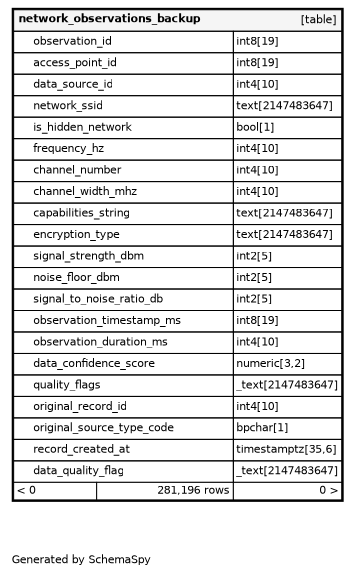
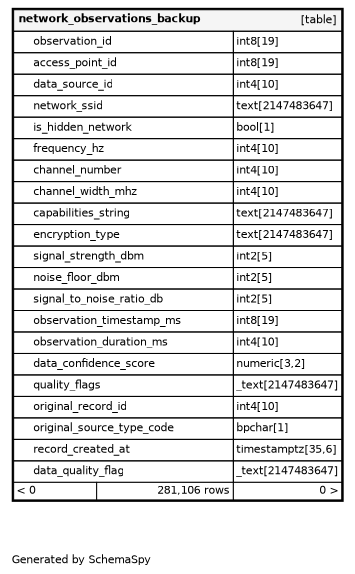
  digraph {
    bgcolor="#ffffff"
    fontname="DejaVu Sans"
    fontsize=11
    label="\nGenerated by SchemaSpy"
    labeljust=l
    nodesep=0.18
    rankdir=RL
    ranksep=0.46
    ration=compress
-   n1 [fontname="DejaVu Sans" fontsize=11 label=<     <TABLE BORDER="2" CELLBORDER="1" CELLSPACING="0" BGCOLOR="#ffffff">       <TR><TD COLSPAN="4"  BGCOLOR="#f5f5f5"><TABLE BORDER="0" CELLSPACING="0"><TR><TD ALIGN="LEFT" FIXEDSIZE="TRUE" WIDTH="204" HEIGHT="16"><B>network_observations_backup</B></TD><TD ALIGN="RIGHT">[table]</TD></TR></TABLE></TD></TR>       <TR><TD PORT="observation_id" COLSPAN="2" ALIGN="LEFT"><TABLE BORDER="0" CELLSPACING="0" ALIGN="LEFT"><TR ALIGN="LEFT"><TD ALIGN="LEFT" FIXEDSIZE="TRUE" WIDTH="15" HEIGHT="16"></TD><TD ALIGN="LEFT" FIXEDSIZE="TRUE" WIDTH="204" HEIGHT="16">observation_id</TD></TR></TABLE></TD><TD PORT="observation_id.type" ALIGN="LEFT">int8[19]</TD></TR>       <TR><TD PORT="access_point_id" COLSPAN="2" ALIGN="LEFT"><TABLE BORDER="0" CELLSPACING="0" ALIGN="LEFT"><TR ALIGN="LEFT"><TD ALIGN="LEFT" FIXEDSIZE="TRUE" WIDTH="15" HEIGHT="16"></TD><TD ALIGN="LEFT" FIXEDSIZE="TRUE" WIDTH="204" HEIGHT="16">access_point_id</TD></TR></TABLE></TD><TD PORT="access_point_id.type" ALIGN="LEFT">int8[19]</TD></TR>       <TR><TD PORT="data_source_id" COLSPAN="2" ALIGN="LEFT"><TABLE BORDER="0" CELLSPACING="0" ALIGN="LEFT"><TR ALIGN="LEFT"><TD ALIGN="LEFT" FIXEDSIZE="TRUE" WIDTH="15" HEIGHT="16"></TD><TD ALIGN="LEFT" FIXEDSIZE="TRUE" WIDTH="204" HEIGHT="16">data_source_id</TD></TR></TABLE></TD><TD PORT="data_source_id.type" ALIGN="LEFT">int4[10]</TD></TR>       <TR><TD PORT="network_ssid" COLSPAN="2" ALIGN="LEFT"><TABLE BORDER="0" CELLSPACING="0" ALIGN="LEFT"><TR ALIGN="LEFT"><TD ALIGN="LEFT" FIXEDSIZE="TRUE" WIDTH="15" HEIGHT="16"></TD><TD ALIGN="LEFT" FIXEDSIZE="TRUE" WIDTH="204" HEIGHT="16">network_ssid</TD></TR></TABLE></TD><TD PORT="network_ssid.type" ALIGN="LEFT">text[2147483647]</TD></TR>       <TR><TD PORT="is_hidden_network" COLSPAN="2" ALIGN="LEFT"><TABLE BORDER="0" CELLSPACING="0" ALIGN="LEFT"><TR ALIGN="LEFT"><TD ALIGN="LEFT" FIXEDSIZE="TRUE" WIDTH="15" HEIGHT="16"></TD><TD ALIGN="LEFT" FIXEDSIZE="TRUE" WIDTH="204" HEIGHT="16">is_hidden_network</TD></TR></TABLE></TD><TD PORT="is_hidden_network.type" ALIGN="LEFT">bool[1]</TD></TR>       <TR><TD PORT="frequency_hz" COLSPAN="2" ALIGN="LEFT"><TABLE BORDER="0" CELLSPACING="0" ALIGN="LEFT"><TR ALIGN="LEFT"><TD ALIGN="LEFT" FIXEDSIZE="TRUE" WIDTH="15" HEIGHT="16"></TD><TD ALIGN="LEFT" FIXEDSIZE="TRUE" WIDTH="204" HEIGHT="16">frequency_hz</TD></TR></TABLE></TD><TD PORT="frequency_hz.type" ALIGN="LEFT">int4[10]</TD></TR>       <TR><TD PORT="channel_number" COLSPAN="2" ALIGN="LEFT"><TABLE BORDER="0" CELLSPACING="0" ALIGN="LEFT"><TR ALIGN="LEFT"><TD ALIGN="LEFT" FIXEDSIZE="TRUE" WIDTH="15" HEIGHT="16"></TD><TD ALIGN="LEFT" FIXEDSIZE="TRUE" WIDTH="204" HEIGHT="16">channel_number</TD></TR></TABLE></TD><TD PORT="channel_number.type" ALIGN="LEFT">int4[10]</TD></TR>       <TR><TD PORT="channel_width_mhz" COLSPAN="2" ALIGN="LEFT"><TABLE BORDER="0" CELLSPACING="0" ALIGN="LEFT"><TR ALIGN="LEFT"><TD ALIGN="LEFT" FIXEDSIZE="TRUE" WIDTH="15" HEIGHT="16"></TD><TD ALIGN="LEFT" FIXEDSIZE="TRUE" WIDTH="204" HEIGHT="16">channel_width_mhz</TD></TR></TABLE></TD><TD PORT="channel_width_mhz.type" ALIGN="LEFT">int4[10]</TD></TR>       <TR><TD PORT="capabilities_string" COLSPAN="2" ALIGN="LEFT"><TABLE BORDER="0" CELLSPACING="0" ALIGN="LEFT"><TR ALIGN="LEFT"><TD ALIGN="LEFT" FIXEDSIZE="TRUE" WIDTH="15" HEIGHT="16"></TD><TD ALIGN="LEFT" FIXEDSIZE="TRUE" WIDTH="204" HEIGHT="16">capabilities_string</TD></TR></TABLE></TD><TD PORT="capabilities_string.type" ALIGN="LEFT">text[2147483647]</TD></TR>       <TR><TD PORT="encryption_type" COLSPAN="2" ALIGN="LEFT"><TABLE BORDER="0" CELLSPACING="0" ALIGN="LEFT"><TR ALIGN="LEFT"><TD ALIGN="LEFT" FIXEDSIZE="TRUE" WIDTH="15" HEIGHT="16"></TD><TD ALIGN="LEFT" FIXEDSIZE="TRUE" WIDTH="204" HEIGHT="16">encryption_type</TD></TR></TABLE></TD><TD PORT="encryption_type.type" ALIGN="LEFT">text[2147483647]</TD></TR>       <TR><TD PORT="signal_strength_dbm" COLSPAN="2" ALIGN="LEFT"><TABLE BORDER="0" CELLSPACING="0" ALIGN="LEFT"><TR ALIGN="LEFT"><TD ALIGN="LEFT" FIXEDSIZE="TRUE" WIDTH="15" HEIGHT="16"></TD><TD ALIGN="LEFT" FIXEDSIZE="TRUE" WIDTH="204" HEIGHT="16">signal_strength_dbm</TD></TR></TABLE></TD><TD PORT="signal_strength_dbm.type" ALIGN="LEFT">int2[5]</TD></TR>       <TR><TD PORT="noise_floor_dbm" COLSPAN="2" ALIGN="LEFT"><TABLE BORDER="0" CELLSPACING="0" ALIGN="LEFT"><TR ALIGN="LEFT"><TD ALIGN="LEFT" FIXEDSIZE="TRUE" WIDTH="15" HEIGHT="16"></TD><TD ALIGN="LEFT" FIXEDSIZE="TRUE" WIDTH="204" HEIGHT="16">noise_floor_dbm</TD></TR></TABLE></TD><TD PORT="noise_floor_dbm.type" ALIGN="LEFT">int2[5]</TD></TR>       <TR><TD PORT="signal_to_noise_ratio_db" COLSPAN="2" ALIGN="LEFT"><TABLE BORDER="0" CELLSPACING="0" ALIGN="LEFT"><TR ALIGN="LEFT"><TD ALIGN="LEFT" FIXEDSIZE="TRUE" WIDTH="15" HEIGHT="16"></TD><TD ALIGN="LEFT" FIXEDSIZE="TRUE" WIDTH="204" HEIGHT="16">signal_to_noise_ratio_db</TD></TR></TABLE></TD><TD PORT="signal_to_noise_ratio_db.type" ALIGN="LEFT">int2[5]</TD></TR>       <TR><TD PORT="observation_timestamp_ms" COLSPAN="2" ALIGN="LEFT"><TABLE BORDER="0" CELLSPACING="0" ALIGN="LEFT"><TR ALIGN="LEFT"><TD ALIGN="LEFT" FIXEDSIZE="TRUE" WIDTH="15" HEIGHT="16"></TD><TD ALIGN="LEFT" FIXEDSIZE="TRUE" WIDTH="204" HEIGHT="16">observation_timestamp_ms</TD></TR></TABLE></TD><TD PORT="observation_timestamp_ms.type" ALIGN="LEFT">int8[19]</TD></TR>       <TR><TD PORT="observation_duration_ms" COLSPAN="2" ALIGN="LEFT"><TABLE BORDER="0" CELLSPACING="0" ALIGN="LEFT"><TR ALIGN="LEFT"><TD ALIGN="LEFT" FIXEDSIZE="TRUE" WIDTH="15" HEIGHT="16"></TD><TD ALIGN="LEFT" FIXEDSIZE="TRUE" WIDTH="204" HEIGHT="16">observation_duration_ms</TD></TR></TABLE></TD><TD PORT="observation_duration_ms.type" ALIGN="LEFT">int4[10]</TD></TR>       <TR><TD PORT="data_confidence_score" COLSPAN="2" ALIGN="LEFT"><TABLE BORDER="0" CELLSPACING="0" ALIGN="LEFT"><TR ALIGN="LEFT"><TD ALIGN="LEFT" FIXEDSIZE="TRUE" WIDTH="15" HEIGHT="16"></TD><TD ALIGN="LEFT" FIXEDSIZE="TRUE" WIDTH="204" HEIGHT="16">data_confidence_score</TD></TR></TABLE></TD><TD PORT="data_confidence_score.type" ALIGN="LEFT">numeric[3,2]</TD></TR>       <TR><TD PORT="quality_flags" COLSPAN="2" ALIGN="LEFT"><TABLE BORDER="0" CELLSPACING="0" ALIGN="LEFT"><TR ALIGN="LEFT"><TD ALIGN="LEFT" FIXEDSIZE="TRUE" WIDTH="15" HEIGHT="16"></TD><TD ALIGN="LEFT" FIXEDSIZE="TRUE" WIDTH="204" HEIGHT="16">quality_flags</TD></TR></TABLE></TD><TD PORT="quality_flags.type" ALIGN="LEFT">_text[2147483647]</TD></TR>       <TR><TD PORT="original_record_id" COLSPAN="2" ALIGN="LEFT"><TABLE BORDER="0" CELLSPACING="0" ALIGN="LEFT"><TR ALIGN="LEFT"><TD ALIGN="LEFT" FIXEDSIZE="TRUE" WIDTH="15" HEIGHT="16"></TD><TD ALIGN="LEFT" FIXEDSIZE="TRUE" WIDTH="204" HEIGHT="16">original_record_id</TD></TR></TABLE></TD><TD PORT="original_record_id.type" ALIGN="LEFT">int4[10]</TD></TR>       <TR><TD PORT="original_source_type_code" COLSPAN="2" ALIGN="LEFT"><TABLE BORDER="0" CELLSPACING="0" ALIGN="LEFT"><TR ALIGN="LEFT"><TD ALIGN="LEFT" FIXEDSIZE="TRUE" WIDTH="15" HEIGHT="16"></TD><TD ALIGN="LEFT" FIXEDSIZE="TRUE" WIDTH="204" HEIGHT="16">original_source_type_code</TD></TR></TABLE></TD><TD PORT="original_source_type_code.type" ALIGN="LEFT">bpchar[1]</TD></TR>       <TR><TD PORT="record_created_at" COLSPAN="2" ALIGN="LEFT"><TABLE BORDER="0" CELLSPACING="0" ALIGN="LEFT"><TR ALIGN="LEFT"><TD ALIGN="LEFT" FIXEDSIZE="TRUE" WIDTH="15" HEIGHT="16"></TD><TD ALIGN="LEFT" FIXEDSIZE="TRUE" WIDTH="204" HEIGHT="16">record_created_at</TD></TR></TABLE></TD><TD PORT="record_created_at.type" ALIGN="LEFT">timestamptz[35,6]</TD></TR>       <TR><TD PORT="data_quality_flag" COLSPAN="2" ALIGN="LEFT"><TABLE BORDER="0" CELLSPACING="0" ALIGN="LEFT"><TR ALIGN="LEFT"><TD ALIGN="LEFT" FIXEDSIZE="TRUE" WIDTH="15" HEIGHT="16"></TD><TD ALIGN="LEFT" FIXEDSIZE="TRUE" WIDTH="204" HEIGHT="16">data_quality_flag</TD></TR></TABLE></TD><TD PORT="data_quality_flag.type" ALIGN="LEFT">_text[2147483647]</TD></TR>       <TR><TD ALIGN="LEFT" BGCOLOR="#ffffff">&lt; 0</TD><TD ALIGN="RIGHT" BGCOLOR="#ffffff">281,196 rows</TD><TD ALIGN="RIGHT" BGCOLOR="#ffffff">0 &gt;</TD></TR>     </TABLE>> shape=plaintext]
+   n1 [fontname="DejaVu Sans" fontsize=11 label=<     <TABLE BORDER="2" CELLBORDER="1" CELLSPACING="0" BGCOLOR="#ffffff">       <TR><TD COLSPAN="4"  BGCOLOR="#f5f5f5"><TABLE BORDER="0" CELLSPACING="0"><TR><TD ALIGN="LEFT" FIXEDSIZE="TRUE" WIDTH="204" HEIGHT="16"><B>network_observations_backup</B></TD><TD ALIGN="RIGHT">[table]</TD></TR></TABLE></TD></TR>       <TR><TD PORT="observation_id" COLSPAN="2" ALIGN="LEFT"><TABLE BORDER="0" CELLSPACING="0" ALIGN="LEFT"><TR ALIGN="LEFT"><TD ALIGN="LEFT" FIXEDSIZE="TRUE" WIDTH="15" HEIGHT="16"></TD><TD ALIGN="LEFT" FIXEDSIZE="TRUE" WIDTH="204" HEIGHT="16">observation_id</TD></TR></TABLE></TD><TD PORT="observation_id.type" ALIGN="LEFT">int8[19]</TD></TR>       <TR><TD PORT="access_point_id" COLSPAN="2" ALIGN="LEFT"><TABLE BORDER="0" CELLSPACING="0" ALIGN="LEFT"><TR ALIGN="LEFT"><TD ALIGN="LEFT" FIXEDSIZE="TRUE" WIDTH="15" HEIGHT="16"></TD><TD ALIGN="LEFT" FIXEDSIZE="TRUE" WIDTH="204" HEIGHT="16">access_point_id</TD></TR></TABLE></TD><TD PORT="access_point_id.type" ALIGN="LEFT">int8[19]</TD></TR>       <TR><TD PORT="data_source_id" COLSPAN="2" ALIGN="LEFT"><TABLE BORDER="0" CELLSPACING="0" ALIGN="LEFT"><TR ALIGN="LEFT"><TD ALIGN="LEFT" FIXEDSIZE="TRUE" WIDTH="15" HEIGHT="16"></TD><TD ALIGN="LEFT" FIXEDSIZE="TRUE" WIDTH="204" HEIGHT="16">data_source_id</TD></TR></TABLE></TD><TD PORT="data_source_id.type" ALIGN="LEFT">int4[10]</TD></TR>       <TR><TD PORT="network_ssid" COLSPAN="2" ALIGN="LEFT"><TABLE BORDER="0" CELLSPACING="0" ALIGN="LEFT"><TR ALIGN="LEFT"><TD ALIGN="LEFT" FIXEDSIZE="TRUE" WIDTH="15" HEIGHT="16"></TD><TD ALIGN="LEFT" FIXEDSIZE="TRUE" WIDTH="204" HEIGHT="16">network_ssid</TD></TR></TABLE></TD><TD PORT="network_ssid.type" ALIGN="LEFT">text[2147483647]</TD></TR>       <TR><TD PORT="is_hidden_network" COLSPAN="2" ALIGN="LEFT"><TABLE BORDER="0" CELLSPACING="0" ALIGN="LEFT"><TR ALIGN="LEFT"><TD ALIGN="LEFT" FIXEDSIZE="TRUE" WIDTH="15" HEIGHT="16"></TD><TD ALIGN="LEFT" FIXEDSIZE="TRUE" WIDTH="204" HEIGHT="16">is_hidden_network</TD></TR></TABLE></TD><TD PORT="is_hidden_network.type" ALIGN="LEFT">bool[1]</TD></TR>       <TR><TD PORT="frequency_hz" COLSPAN="2" ALIGN="LEFT"><TABLE BORDER="0" CELLSPACING="0" ALIGN="LEFT"><TR ALIGN="LEFT"><TD ALIGN="LEFT" FIXEDSIZE="TRUE" WIDTH="15" HEIGHT="16"></TD><TD ALIGN="LEFT" FIXEDSIZE="TRUE" WIDTH="204" HEIGHT="16">frequency_hz</TD></TR></TABLE></TD><TD PORT="frequency_hz.type" ALIGN="LEFT">int4[10]</TD></TR>       <TR><TD PORT="channel_number" COLSPAN="2" ALIGN="LEFT"><TABLE BORDER="0" CELLSPACING="0" ALIGN="LEFT"><TR ALIGN="LEFT"><TD ALIGN="LEFT" FIXEDSIZE="TRUE" WIDTH="15" HEIGHT="16"></TD><TD ALIGN="LEFT" FIXEDSIZE="TRUE" WIDTH="204" HEIGHT="16">channel_number</TD></TR></TABLE></TD><TD PORT="channel_number.type" ALIGN="LEFT">int4[10]</TD></TR>       <TR><TD PORT="channel_width_mhz" COLSPAN="2" ALIGN="LEFT"><TABLE BORDER="0" CELLSPACING="0" ALIGN="LEFT"><TR ALIGN="LEFT"><TD ALIGN="LEFT" FIXEDSIZE="TRUE" WIDTH="15" HEIGHT="16"></TD><TD ALIGN="LEFT" FIXEDSIZE="TRUE" WIDTH="204" HEIGHT="16">channel_width_mhz</TD></TR></TABLE></TD><TD PORT="channel_width_mhz.type" ALIGN="LEFT">int4[10]</TD></TR>       <TR><TD PORT="capabilities_string" COLSPAN="2" ALIGN="LEFT"><TABLE BORDER="0" CELLSPACING="0" ALIGN="LEFT"><TR ALIGN="LEFT"><TD ALIGN="LEFT" FIXEDSIZE="TRUE" WIDTH="15" HEIGHT="16"></TD><TD ALIGN="LEFT" FIXEDSIZE="TRUE" WIDTH="204" HEIGHT="16">capabilities_string</TD></TR></TABLE></TD><TD PORT="capabilities_string.type" ALIGN="LEFT">text[2147483647]</TD></TR>       <TR><TD PORT="encryption_type" COLSPAN="2" ALIGN="LEFT"><TABLE BORDER="0" CELLSPACING="0" ALIGN="LEFT"><TR ALIGN="LEFT"><TD ALIGN="LEFT" FIXEDSIZE="TRUE" WIDTH="15" HEIGHT="16"></TD><TD ALIGN="LEFT" FIXEDSIZE="TRUE" WIDTH="204" HEIGHT="16">encryption_type</TD></TR></TABLE></TD><TD PORT="encryption_type.type" ALIGN="LEFT">text[2147483647]</TD></TR>       <TR><TD PORT="signal_strength_dbm" COLSPAN="2" ALIGN="LEFT"><TABLE BORDER="0" CELLSPACING="0" ALIGN="LEFT"><TR ALIGN="LEFT"><TD ALIGN="LEFT" FIXEDSIZE="TRUE" WIDTH="15" HEIGHT="16"></TD><TD ALIGN="LEFT" FIXEDSIZE="TRUE" WIDTH="204" HEIGHT="16">signal_strength_dbm</TD></TR></TABLE></TD><TD PORT="signal_strength_dbm.type" ALIGN="LEFT">int2[5]</TD></TR>       <TR><TD PORT="noise_floor_dbm" COLSPAN="2" ALIGN="LEFT"><TABLE BORDER="0" CELLSPACING="0" ALIGN="LEFT"><TR ALIGN="LEFT"><TD ALIGN="LEFT" FIXEDSIZE="TRUE" WIDTH="15" HEIGHT="16"></TD><TD ALIGN="LEFT" FIXEDSIZE="TRUE" WIDTH="204" HEIGHT="16">noise_floor_dbm</TD></TR></TABLE></TD><TD PORT="noise_floor_dbm.type" ALIGN="LEFT">int2[5]</TD></TR>       <TR><TD PORT="signal_to_noise_ratio_db" COLSPAN="2" ALIGN="LEFT"><TABLE BORDER="0" CELLSPACING="0" ALIGN="LEFT"><TR ALIGN="LEFT"><TD ALIGN="LEFT" FIXEDSIZE="TRUE" WIDTH="15" HEIGHT="16"></TD><TD ALIGN="LEFT" FIXEDSIZE="TRUE" WIDTH="204" HEIGHT="16">signal_to_noise_ratio_db</TD></TR></TABLE></TD><TD PORT="signal_to_noise_ratio_db.type" ALIGN="LEFT">int2[5]</TD></TR>       <TR><TD PORT="observation_timestamp_ms" COLSPAN="2" ALIGN="LEFT"><TABLE BORDER="0" CELLSPACING="0" ALIGN="LEFT"><TR ALIGN="LEFT"><TD ALIGN="LEFT" FIXEDSIZE="TRUE" WIDTH="15" HEIGHT="16"></TD><TD ALIGN="LEFT" FIXEDSIZE="TRUE" WIDTH="204" HEIGHT="16">observation_timestamp_ms</TD></TR></TABLE></TD><TD PORT="observation_timestamp_ms.type" ALIGN="LEFT">int8[19]</TD></TR>       <TR><TD PORT="observation_duration_ms" COLSPAN="2" ALIGN="LEFT"><TABLE BORDER="0" CELLSPACING="0" ALIGN="LEFT"><TR ALIGN="LEFT"><TD ALIGN="LEFT" FIXEDSIZE="TRUE" WIDTH="15" HEIGHT="16"></TD><TD ALIGN="LEFT" FIXEDSIZE="TRUE" WIDTH="204" HEIGHT="16">observation_duration_ms</TD></TR></TABLE></TD><TD PORT="observation_duration_ms.type" ALIGN="LEFT">int4[10]</TD></TR>       <TR><TD PORT="data_confidence_score" COLSPAN="2" ALIGN="LEFT"><TABLE BORDER="0" CELLSPACING="0" ALIGN="LEFT"><TR ALIGN="LEFT"><TD ALIGN="LEFT" FIXEDSIZE="TRUE" WIDTH="15" HEIGHT="16"></TD><TD ALIGN="LEFT" FIXEDSIZE="TRUE" WIDTH="204" HEIGHT="16">data_confidence_score</TD></TR></TABLE></TD><TD PORT="data_confidence_score.type" ALIGN="LEFT">numeric[3,2]</TD></TR>       <TR><TD PORT="quality_flags" COLSPAN="2" ALIGN="LEFT"><TABLE BORDER="0" CELLSPACING="0" ALIGN="LEFT"><TR ALIGN="LEFT"><TD ALIGN="LEFT" FIXEDSIZE="TRUE" WIDTH="15" HEIGHT="16"></TD><TD ALIGN="LEFT" FIXEDSIZE="TRUE" WIDTH="204" HEIGHT="16">quality_flags</TD></TR></TABLE></TD><TD PORT="quality_flags.type" ALIGN="LEFT">_text[2147483647]</TD></TR>       <TR><TD PORT="original_record_id" COLSPAN="2" ALIGN="LEFT"><TABLE BORDER="0" CELLSPACING="0" ALIGN="LEFT"><TR ALIGN="LEFT"><TD ALIGN="LEFT" FIXEDSIZE="TRUE" WIDTH="15" HEIGHT="16"></TD><TD ALIGN="LEFT" FIXEDSIZE="TRUE" WIDTH="204" HEIGHT="16">original_record_id</TD></TR></TABLE></TD><TD PORT="original_record_id.type" ALIGN="LEFT">int4[10]</TD></TR>       <TR><TD PORT="original_source_type_code" COLSPAN="2" ALIGN="LEFT"><TABLE BORDER="0" CELLSPACING="0" ALIGN="LEFT"><TR ALIGN="LEFT"><TD ALIGN="LEFT" FIXEDSIZE="TRUE" WIDTH="15" HEIGHT="16"></TD><TD ALIGN="LEFT" FIXEDSIZE="TRUE" WIDTH="204" HEIGHT="16">original_source_type_code</TD></TR></TABLE></TD><TD PORT="original_source_type_code.type" ALIGN="LEFT">bpchar[1]</TD></TR>       <TR><TD PORT="record_created_at" COLSPAN="2" ALIGN="LEFT"><TABLE BORDER="0" CELLSPACING="0" ALIGN="LEFT"><TR ALIGN="LEFT"><TD ALIGN="LEFT" FIXEDSIZE="TRUE" WIDTH="15" HEIGHT="16"></TD><TD ALIGN="LEFT" FIXEDSIZE="TRUE" WIDTH="204" HEIGHT="16">record_created_at</TD></TR></TABLE></TD><TD PORT="record_created_at.type" ALIGN="LEFT">timestamptz[35,6]</TD></TR>       <TR><TD PORT="data_quality_flag" COLSPAN="2" ALIGN="LEFT"><TABLE BORDER="0" CELLSPACING="0" ALIGN="LEFT"><TR ALIGN="LEFT"><TD ALIGN="LEFT" FIXEDSIZE="TRUE" WIDTH="15" HEIGHT="16"></TD><TD ALIGN="LEFT" FIXEDSIZE="TRUE" WIDTH="204" HEIGHT="16">data_quality_flag</TD></TR></TABLE></TD><TD PORT="data_quality_flag.type" ALIGN="LEFT">_text[2147483647]</TD></TR>       <TR><TD ALIGN="LEFT" BGCOLOR="#ffffff">&lt; 0</TD><TD ALIGN="RIGHT" BGCOLOR="#ffffff">281,106 rows</TD><TD ALIGN="RIGHT" BGCOLOR="#ffffff">0 &gt;</TD></TR>     </TABLE>> shape=plaintext]
  }
